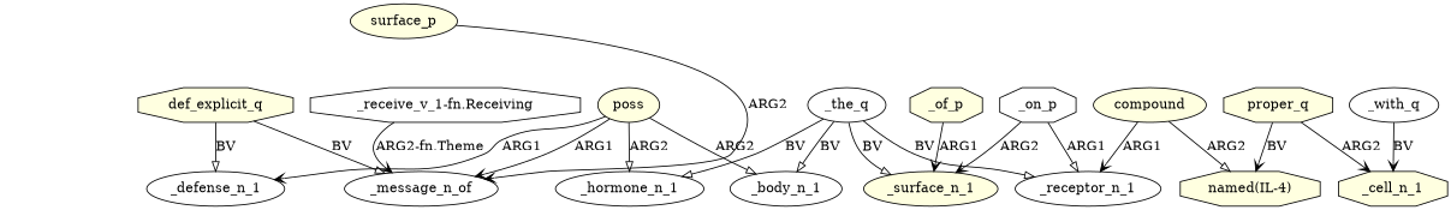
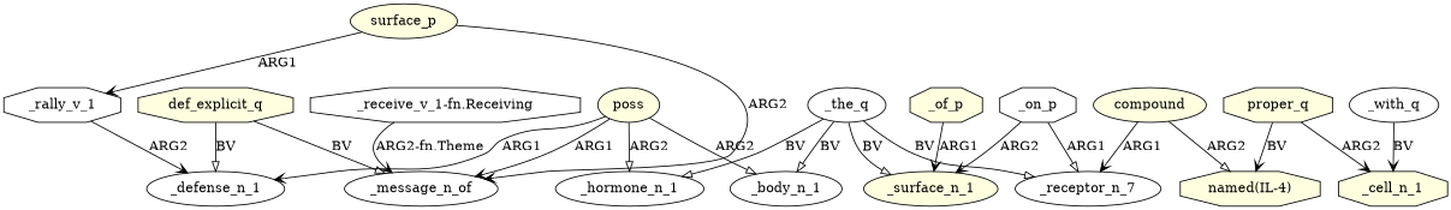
  digraph {
    node [fillcolor=white shape=ellipse style=filled]
    edge [arrowhead=vee]
+   _rally_v_1 [shape=octagon]
    _defense_n_1
    poss [fillcolor=lightyellow]
    _message_n_of
    _body_n_1
    _hormone_n_1
    _the_q
-   _receptor_n_1
+   _receptor_n_1 [label=_receptor_n_7]
    _surface_n_1 [fillcolor=lightyellow]
    _on_p [shape=octagon]
    n11 [label=_with_q]
    _cell_n_1 [fillcolor=lightyellow shape=octagon]
    "_receive_v_1-fn.Receiving" [shape=octagon]
    compound [fillcolor=lightyellow]
    "named(IL-4)" [fillcolor=lightyellow shape=octagon]
    n16 [fillcolor=lightyellow label=surface_p]
    def_explicit_q [fillcolor=lightyellow shape=octagon]
    proper_q [fillcolor=lightyellow shape=octagon]
    _of_p [fillcolor=lightyellow shape=octagon]
+   _rally_v_1 -> _defense_n_1 [label=ARG2]
    poss -> _defense_n_1 [label=ARG1]
    poss -> _message_n_of [label=ARG1]
    poss -> _body_n_1 [arrowhead=onormal label=ARG2]
    poss -> _hormone_n_1 [arrowhead=onormal label=ARG2]
    _the_q -> _body_n_1 [arrowhead=onormal label=BV]
    _the_q -> _hormone_n_1 [arrowhead=onormal label=BV]
    _the_q -> _receptor_n_1 [arrowhead=onormal label=BV]
    _the_q -> _surface_n_1 [arrowhead=onormal label=BV]
    _on_p -> _receptor_n_1 [arrowhead=onormal label=ARG1]
    _on_p -> _surface_n_1 [label=ARG2]
    n11 -> _cell_n_1 [label=BV]
    "_receive_v_1-fn.Receiving" -> _message_n_of [label="ARG2-fn.Theme"]
    compound -> _receptor_n_1 [label=ARG1]
    compound -> "named(IL-4)" [arrowhead=onormal label=ARG2]
+   n16 -> _rally_v_1 [label=ARG1]
    n16 -> _message_n_of [label=ARG2]
    def_explicit_q -> _defense_n_1 [arrowhead=onormal label=BV]
    def_explicit_q -> _message_n_of [arrowhead=onormal label=BV]
    proper_q -> _cell_n_1 [label=ARG2]
    proper_q -> "named(IL-4)" [label=BV]
    _of_p -> _surface_n_1 [label=ARG1]
  }
